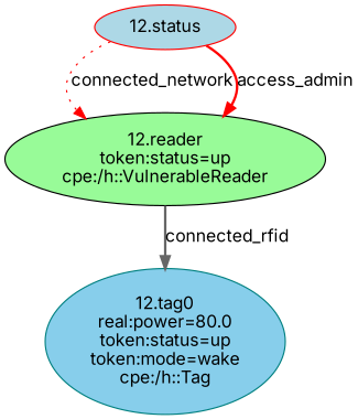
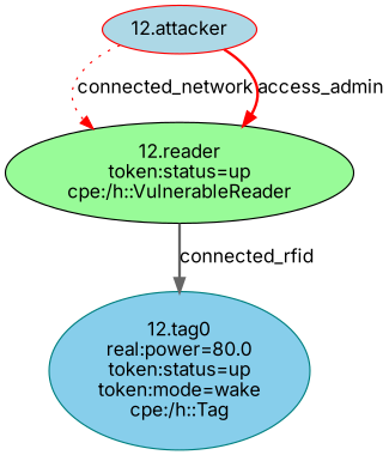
  digraph {
    fontname=Inter
    node [style=filled fontname=Inter]
    edge [color=red style=bold fontname=Inter]
-   n1 [label="12.status" fillcolor=lightblue color=red]
+   n1 [label="12.attacker" fillcolor=lightblue color=red]
    n2 [label="12.reader\ntoken:status=up\ncpe:/h::VulnerableReader" fillcolor=palegreen color=black]
    n3 [label="12.tag0\nreal:power=80.0\ntoken:status=up\ntoken:mode=wake\ncpe:/h::Tag" fillcolor=skyblue color=teal]
    n1 -> n2 [label=connected_network style=dotted]
    n1 -> n2 [label=access_admin]
    n2 -> n3 [label=connected_rfid color=gray40]
  }
